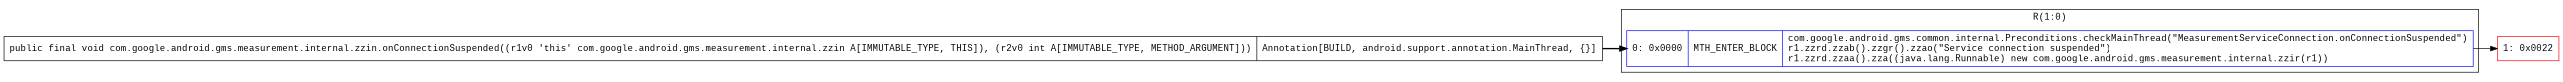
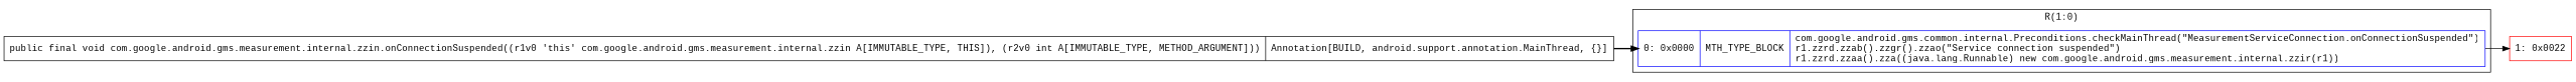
  digraph {
    rankdir=LR
    fontname="Liberation Mono"
    node [shape=record fontname="Liberation Mono"]
    edge [fontname="Liberation Mono"]
-   n1 [color=blue label="{0\:\ 0x0000|MTH_ENTER_BLOCK\l|com.google.android.gms.common.internal.Preconditions.checkMainThread(\"MeasurementServiceConnection.onConnectionSuspended\")\lr1.zzrd.zzab().zzgr().zzao(\"Service connection suspended\")\lr1.zzrd.zzaa().zza((java.lang.Runnable) new com.google.android.gms.measurement.internal.zzir(r1))\l}"]
+   n1 [color=blue label="{0\:\ 0x0000|MTH_TYPE_BLOCK\l|com.google.android.gms.common.internal.Preconditions.checkMainThread(\"MeasurementServiceConnection.onConnectionSuspended\")\lr1.zzrd.zzab().zzgr().zzao(\"Service connection suspended\")\lr1.zzrd.zzaa().zza((java.lang.Runnable) new com.google.android.gms.measurement.internal.zzir(r1))\l}"]
    n2 [color=red label="{1\:\ 0x0022}"]
    n3 [label="{public final void com.google.android.gms.measurement.internal.zzin.onConnectionSuspended((r1v0 'this' com.google.android.gms.measurement.internal.zzin A[IMMUTABLE_TYPE, THIS]), (r2v0 int A[IMMUTABLE_TYPE, METHOD_ARGUMENT]))  | Annotation[BUILD, android.support.annotation.MainThread, \{\}]\l}"]
    subgraph cluster_1 {
      label="R(1:0)"
      n1
    }
    n1 -> n2 [style=solid]
    n3 -> n1 [style=bold]
  }
